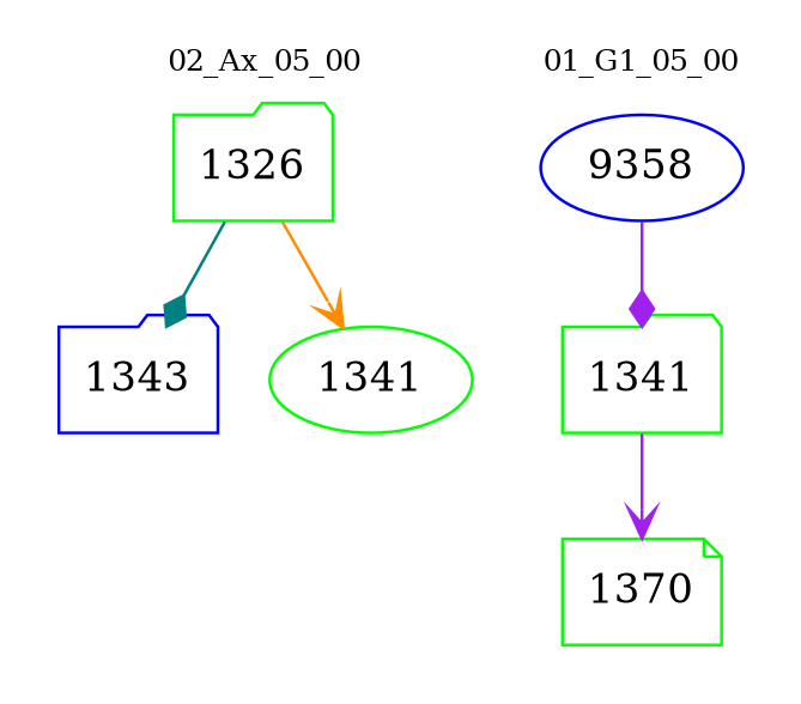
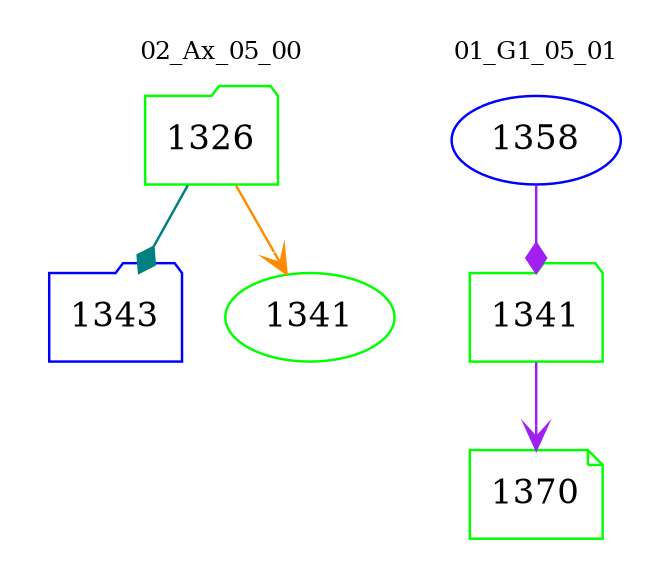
  digraph {
    node [color=green shape=folder]
    edge [arrowhead=diamond color=purple]
    n1 [color=blue label=1343]
    n2 [label=1326]
    n3 [label=1341 shape=ellipse]
-   n4 [color=blue label=9358 shape=ellipse]
+   n4 [color=blue label=1358 shape=ellipse]
    n5 [label=1341]
    n6 [label=1370 shape=note]
    subgraph cluster_1 {
      color=white
      fontsize=10
      label="02_Ax_05_00"
      n1
      n2
      n3
    }
    subgraph cluster_2 {
      color=white
      fontsize=10
-     label="01_G1_05_00"
+     label="01_G1_05_01"
      n4
      n5
      n6
    }
    n2 -> n1 [color=teal]
    n2 -> n3 [arrowhead=vee color=darkorange]
    n4 -> n5
    n5 -> n6 [arrowhead=vee]
  }
